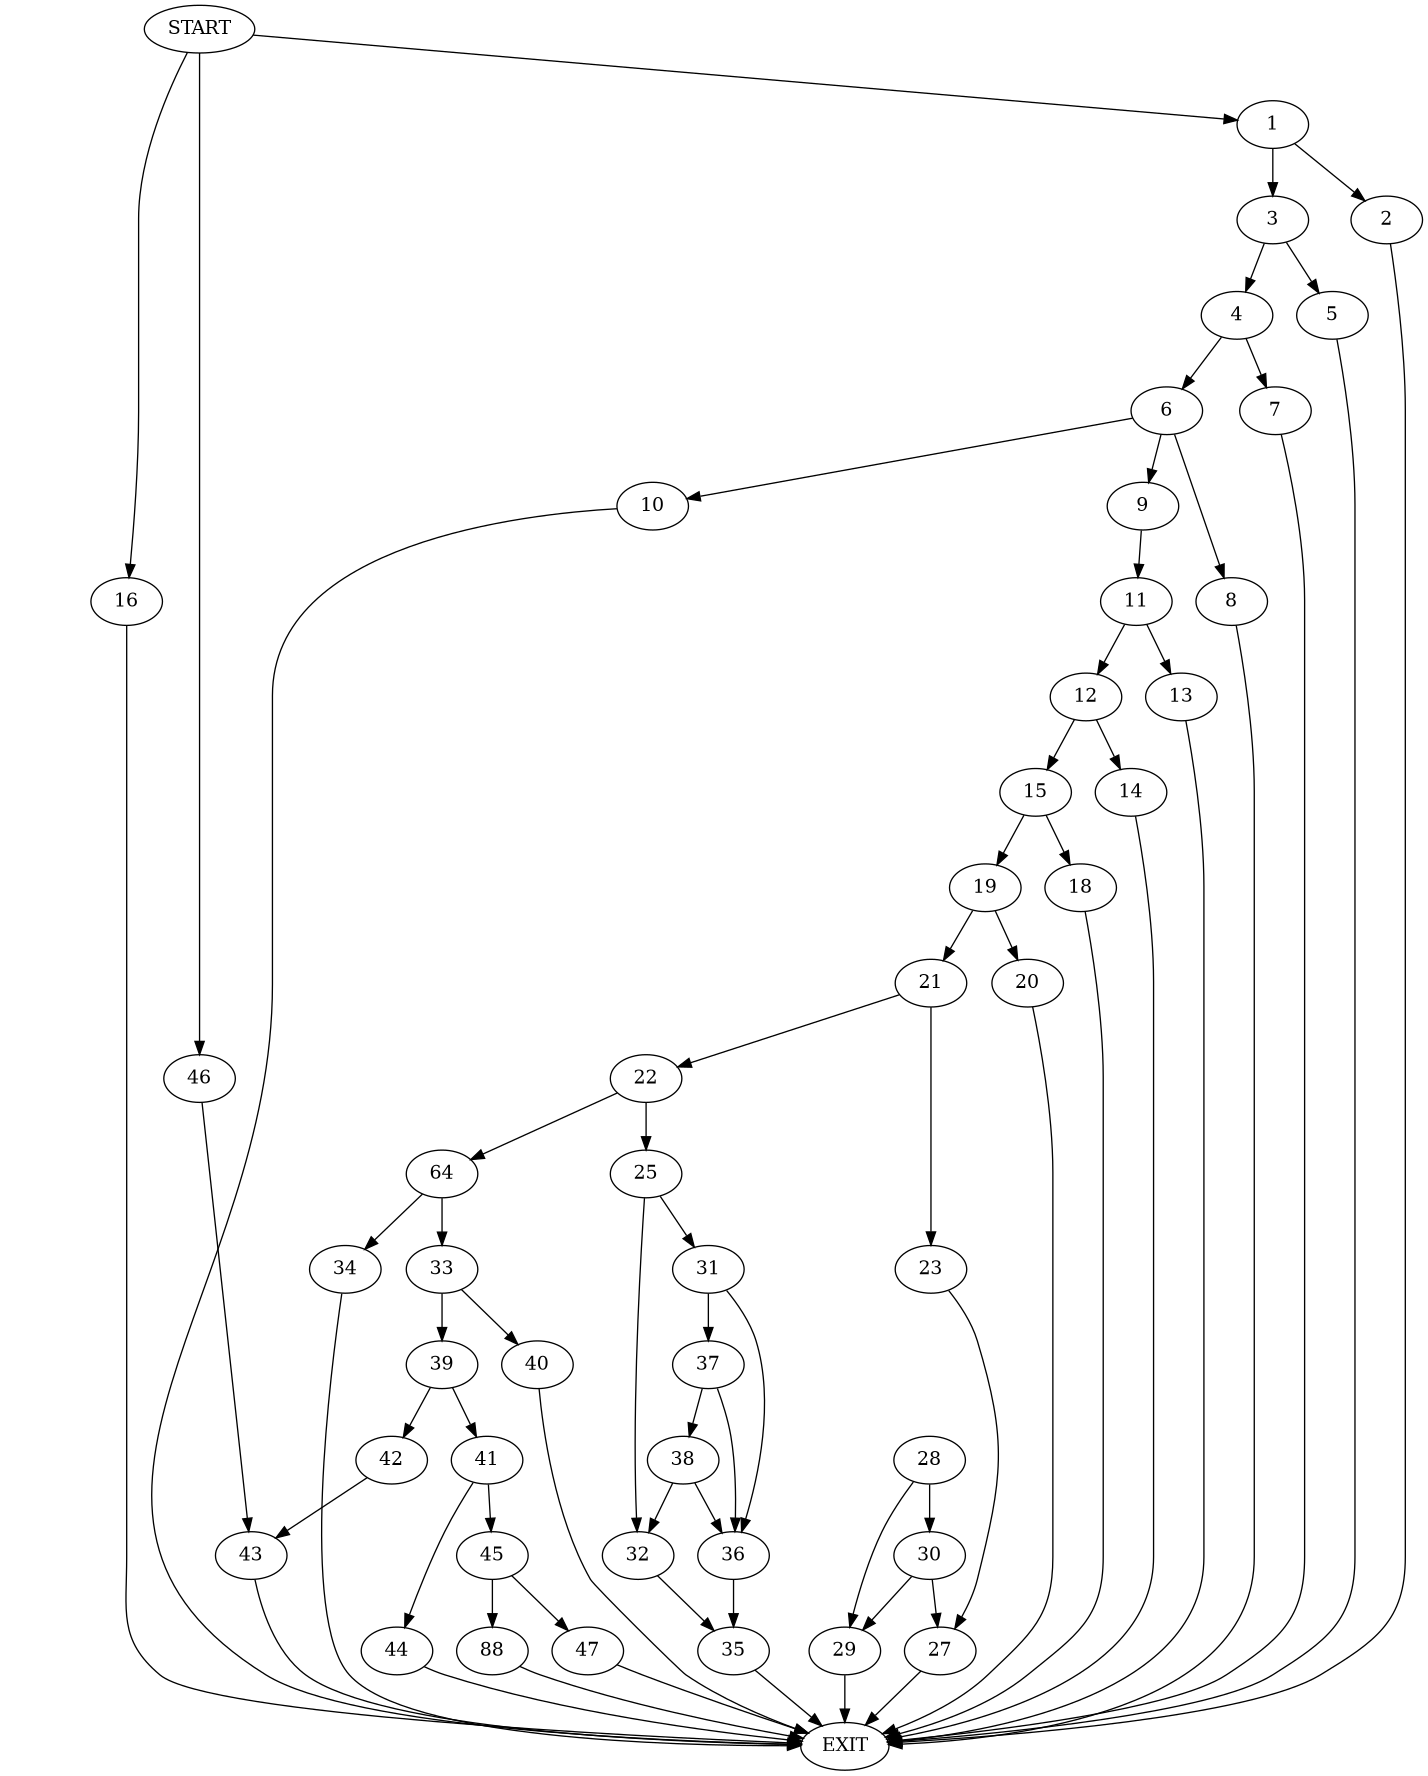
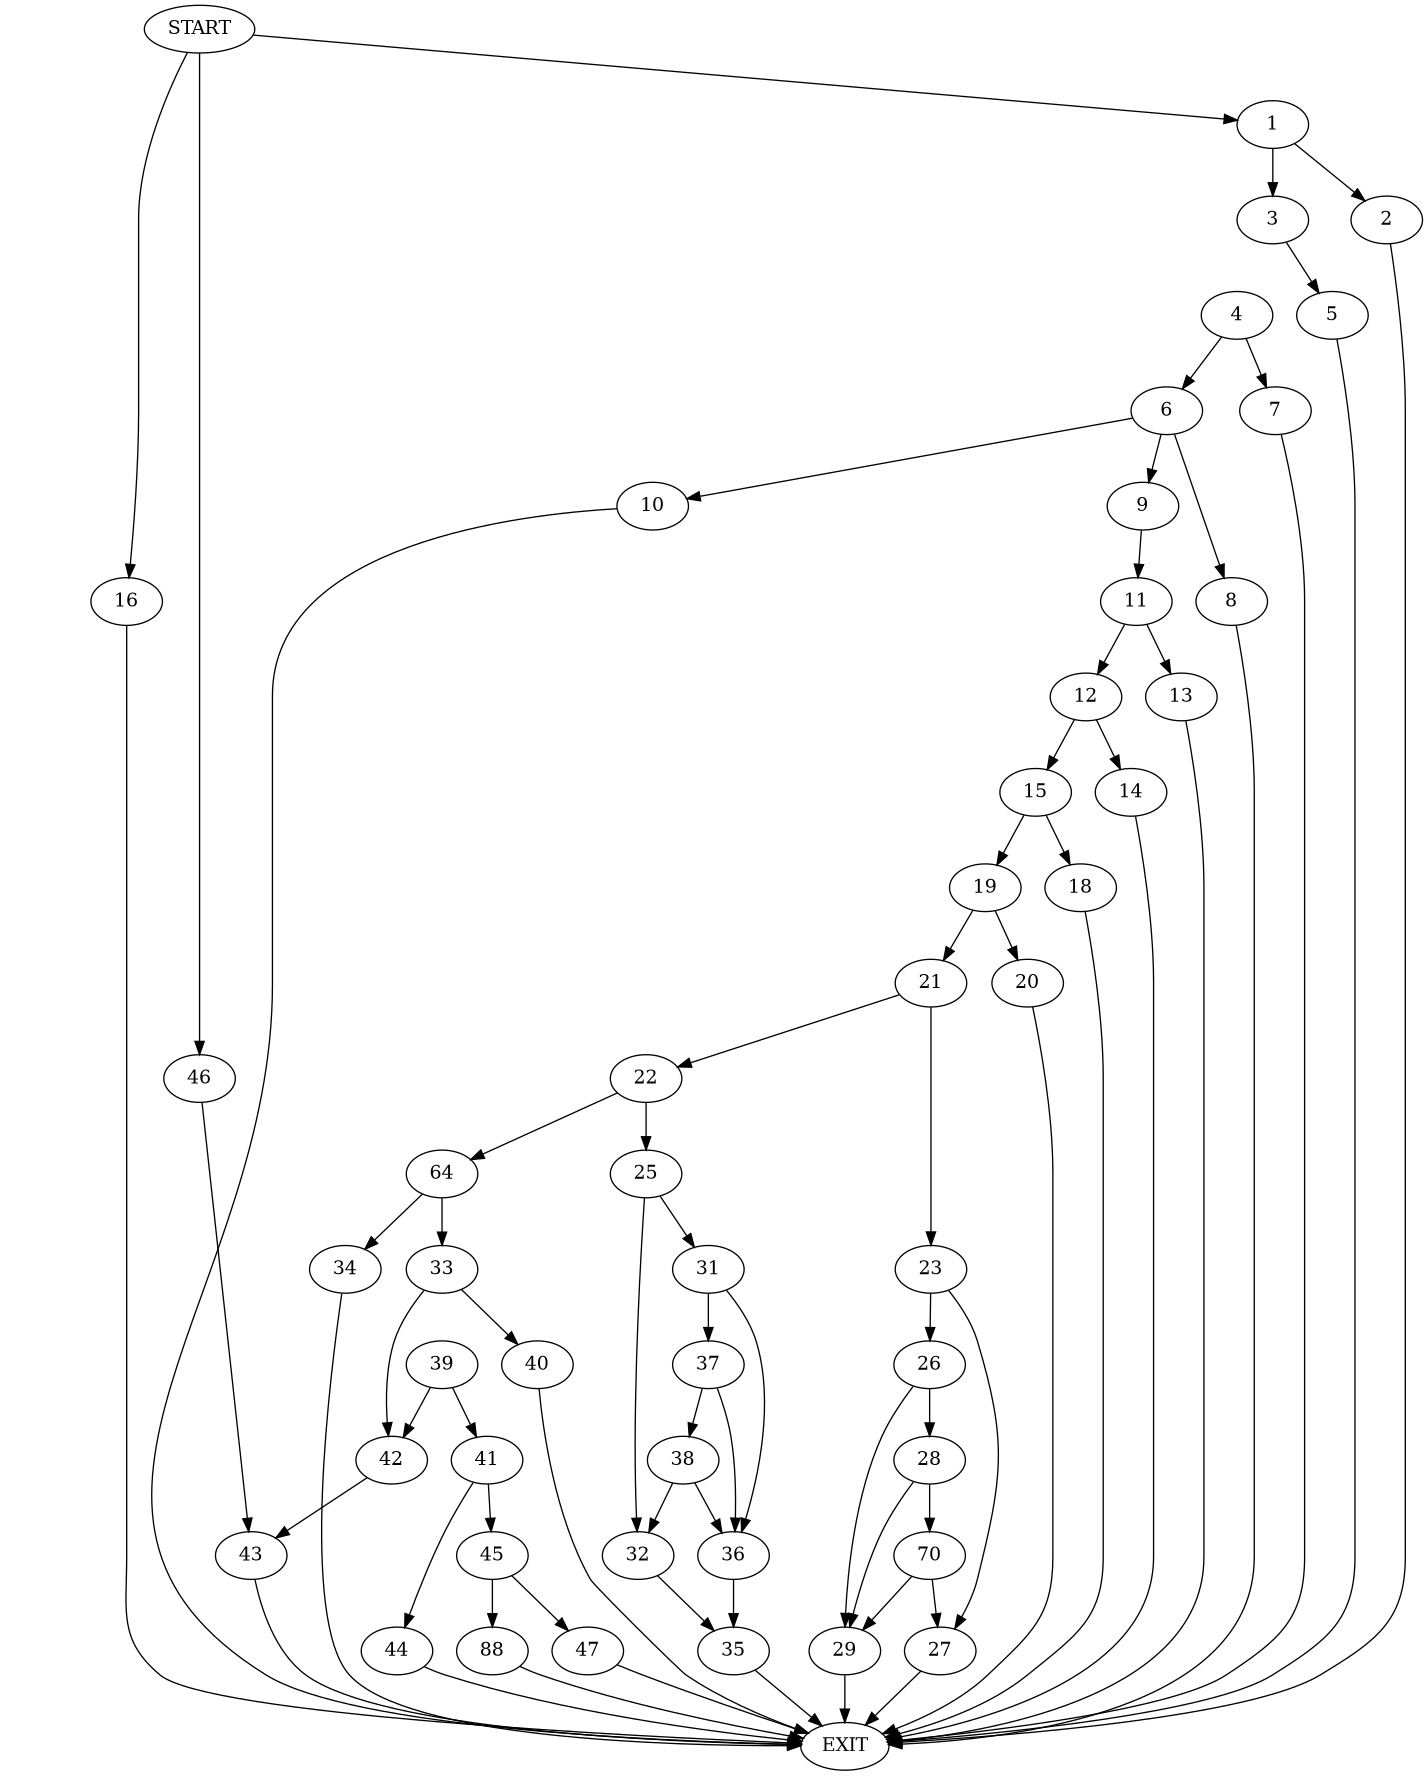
  digraph {
    n1 [label=START]
    1
    16
    46
    2
    3
    n7 [label=EXIT]
    43
    4
    5
    6
    7
    8
    9
    10
    11
    12
    13
    14
    15
    18
    19
    20
    21
    22
    23
    n27 [label=64]
    25
+   26
    27
    33
    34
    31
    32
    28
    29
    39
    40
    36
    37
    35
-   30
+   30 [label=70]
    38
    41
    42
    44
    45
    47
    n49 [label=88]
    n1 -> 1
    n1 -> 16
    n1 -> 46
    1 -> 2
    1 -> 3
    16 -> n7
    46 -> 43
    2 -> n7
-   3 -> 4
    3 -> 5
    43 -> n7
    4 -> 6
    4 -> 7
    5 -> n7
    6 -> 8
    6 -> 9
    6 -> 10
    7 -> n7
    8 -> n7
    9 -> 11
    10 -> n7
    11 -> 12
    11 -> 13
    12 -> 14
    12 -> 15
    13 -> n7
    14 -> n7
    15 -> 18
    15 -> 19
    18 -> n7
    19 -> 20
    19 -> 21
    20 -> n7
    21 -> 22
    21 -> 23
    22 -> n27
    22 -> 25
+   23 -> 26
    23 -> 27
    n27 -> 33
    n27 -> 34
    25 -> 31
    25 -> 32
+   26 -> 28
+   26 -> 29
    27 -> n7
-   33 -> 39
+   33 -> 42
    33 -> 40
    34 -> n7
    31 -> 36
    31 -> 37
    32 -> 35
    28 -> 29
    28 -> 30
    29 -> n7
    39 -> 41
    39 -> 42
    40 -> n7
    36 -> 35
    37 -> 36
    37 -> 38
    35 -> n7
    30 -> 27
    30 -> 29
    38 -> 32
    38 -> 36
    41 -> 44
    41 -> 45
    42 -> 43
    44 -> n7
    45 -> 47
    45 -> n49
    47 -> n7
    n49 -> n7
  }
